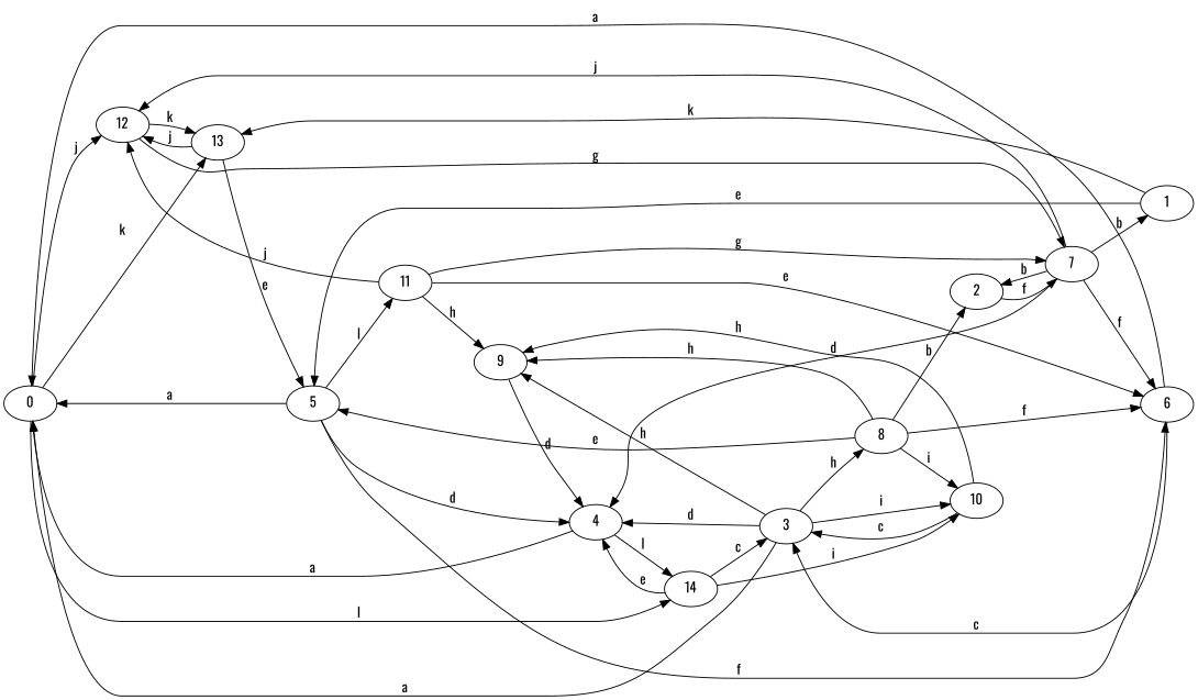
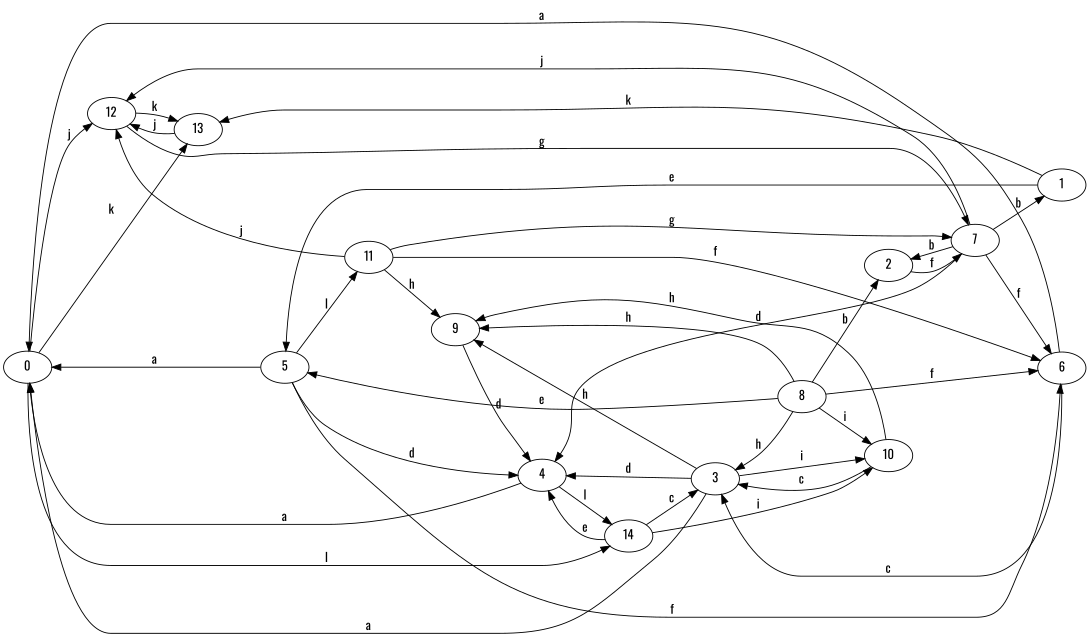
  strict digraph {
    fontname=Oswald
    rankdir=LR
    node [fontname=Oswald]
    edge [fontname=Oswald]
    0
    12
    13
    14
    7
    5
    3
    4
    10
    1
    6
    n12 [label=11]
    2
    8
    9
    0 -> 12 [label=j]
    0 -> 13 [label=k]
    0 -> 14 [label=l]
    12 -> 13 [label=k]
    12 -> 7 [label=g]
    13 -> 12 [label=j]
-   13 -> 5 [label=e]
    14 -> 3 [label=c]
    14 -> 4 [label=e]
    14 -> 10 [label=i]
    7 -> 12 [label=j]
    7 -> 4 [label=d]
    7 -> 1 [label=b]
    7 -> 6 [label=f]
    7 -> 2 [label=b]
    5 -> 0 [label=a]
    5 -> 4 [label=d]
    5 -> 6 [label=f]
    5 -> n12 [label=l]
    3 -> 0 [label=a]
    3 -> 4 [label=d]
    3 -> 10 [label=i]
-   3 -> 8 [label=h]
+   8 -> 3 [label=h]
    3 -> 9 [label=h]
    4 -> 0 [label=a]
    4 -> 14 [label=l]
    10 -> 3 [label=c]
    10 -> 9 [label=h]
    1 -> 13 [label=k]
    1 -> 5 [label=e]
    6 -> 0 [label=a]
    6 -> 3 [label=c]
    n12 -> 12 [label=j]
    n12 -> 7 [label=g]
-   n12 -> 6 [label=e]
+   n12 -> 6 [label=f]
    n12 -> 9 [label=h]
    2 -> 7 [label=f]
    8 -> 5 [label=e]
    8 -> 10 [label=i]
    8 -> 6 [label=f]
    8 -> 2 [label=b]
    8 -> 9 [label=h]
    9 -> 4 [label=d]
  }
